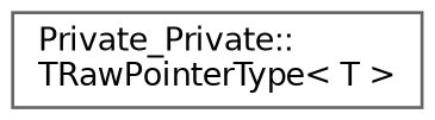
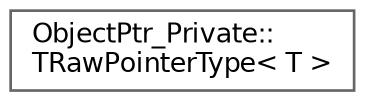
  digraph {
    rankdir=TB
-   n1 [color=grey40 fillcolor=white fontname=Helvetica fontsize=10 height=0.2 label="Private_Private::\lTRawPointerType\< T \>" shape=box style=filled width=0.4]
+   n1 [color=grey40 fillcolor=white fontname=Helvetica fontsize=10 height=0.2 label="ObjectPtr_Private::\lTRawPointerType\< T \>" shape=box style=filled width=0.4]
  }
